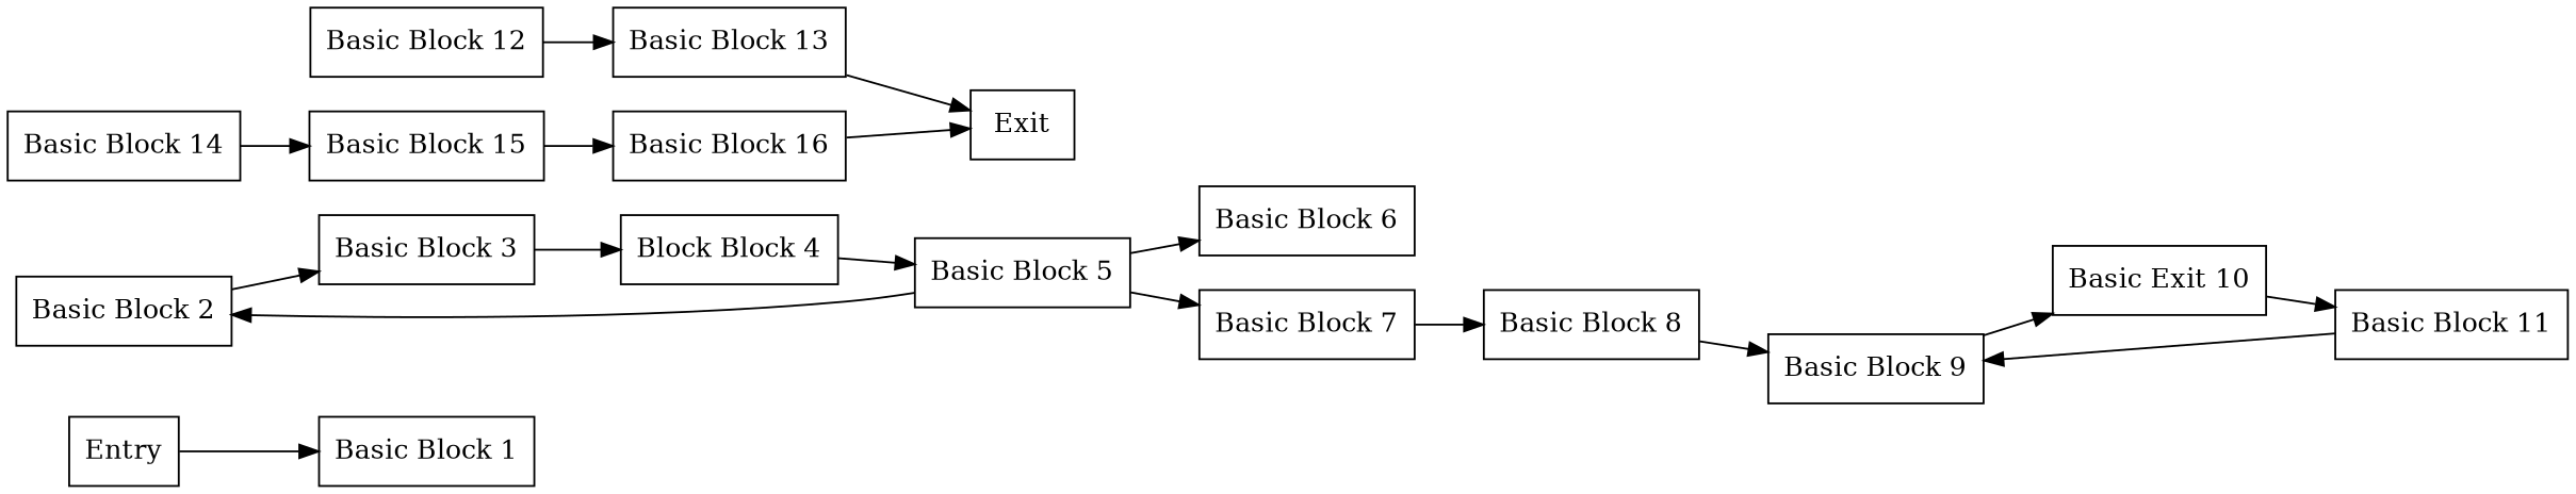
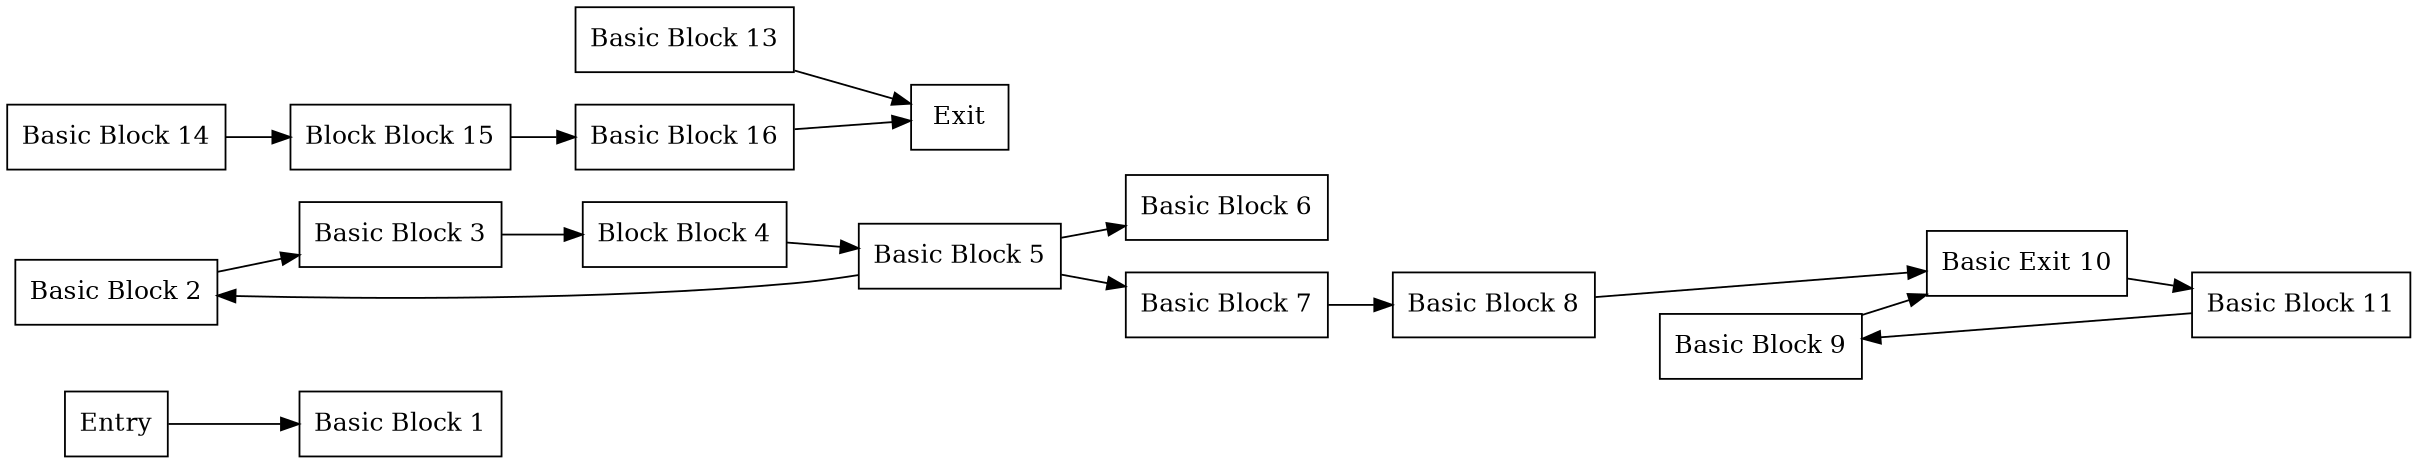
  digraph {
    rankdir=LR
    node [shape=box]
    Entry
    "Basic Block 1"
    "Basic Block 2"
    "Basic Block 3"
    n5 [label="Block Block 4"]
    "Basic Block 5"
    "Basic Block 6"
    "Basic Block 7"
    "Basic Block 8"
    "Basic Block 9"
    n11 [label="Basic Exit 10"]
    "Basic Block 11"
-   "Basic Block 12"
    "Basic Block 13"
    Exit
    "Basic Block 14"
-   "Basic Block 15"
+   "Basic Block 15" [label="Block Block 15"]
    "Basic Block 16"
    Entry -> "Basic Block 1"
    "Basic Block 2" -> "Basic Block 3"
    "Basic Block 3" -> n5
    n5 -> "Basic Block 5"
    "Basic Block 5" -> "Basic Block 2"
    "Basic Block 5" -> "Basic Block 6"
    "Basic Block 5" -> "Basic Block 7"
    "Basic Block 7" -> "Basic Block 8"
-   "Basic Block 8" -> "Basic Block 9"
+   "Basic Block 8" -> n11
    "Basic Block 9" -> n11
    n11 -> "Basic Block 11"
    "Basic Block 11" -> "Basic Block 9"
-   "Basic Block 12" -> "Basic Block 13"
    "Basic Block 13" -> Exit
    "Basic Block 14" -> "Basic Block 15"
    "Basic Block 15" -> "Basic Block 16"
    "Basic Block 16" -> Exit
  }
